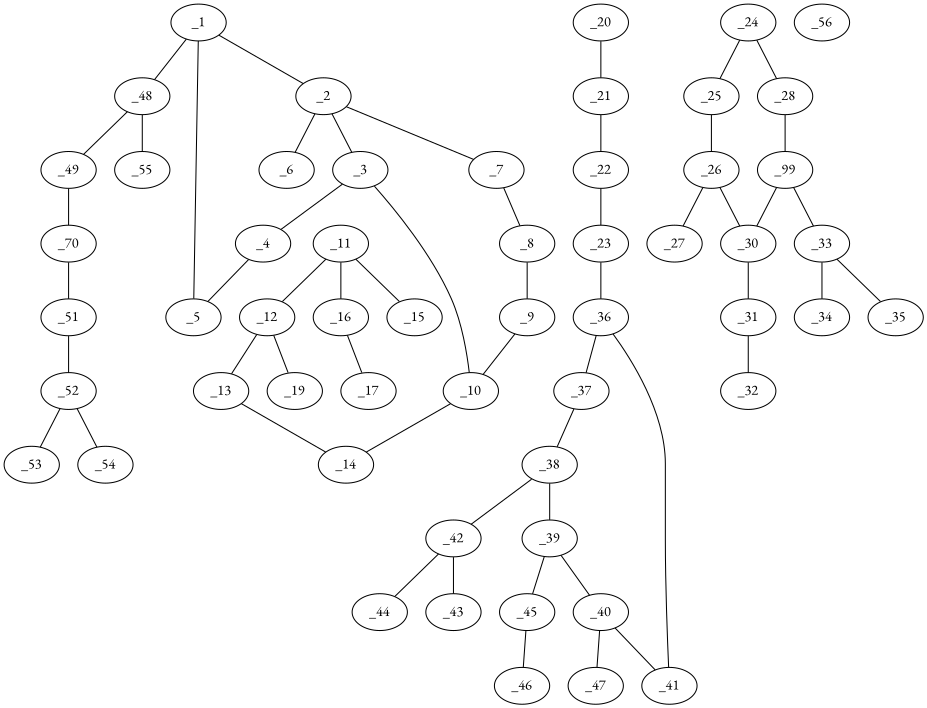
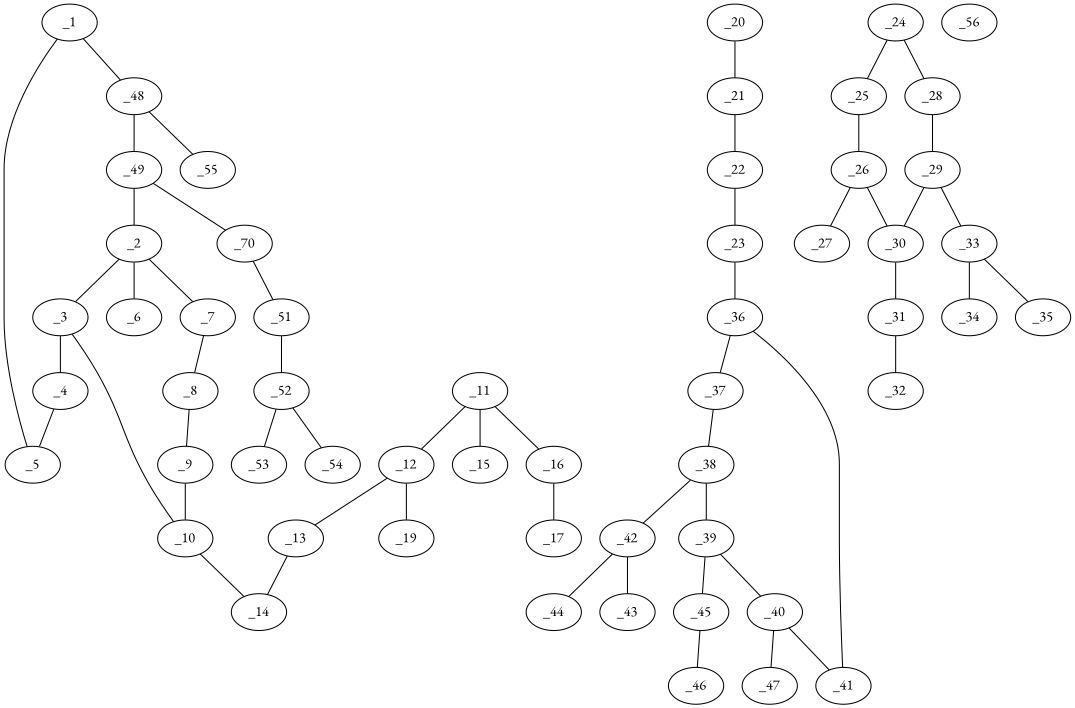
  graph {
    fontname="EB Garamond"
    node [charge=0 chem=1 fontname="EB Garamond" symbol="C  " x=5.4641 y=-2.4106]
    edge [fontname="EB Garamond" valence=1]
    _1 [x=15.0754 y=0.8985]
    _2 [x=14.1243 y=0.5894]
    _5 [x=15.6632 y=0.0894]
    _48 [x=15.3844 y=1.8495]
    _3 [x=14.1243 y=-0.4106]
    _6 [x=14.1243 y=1.5894]
    _7 [x=13.2583 y=1.0894]
    _49 [x=16.3626 y=2.0574]
    _55 [x=14.7153 y=2.5927]
    _4 [x=15.0754 y=-0.7196]
    _10 [x=13.2583 y=-0.9106]
    _8 [x=12.3923 y=0.5894]
    n13 [label=_70 x=16.6716 y=3.0085]
    _14 [x=13.2583 y=-1.9106]
    _9 [x=12.3923 y=-0.4106]
    _11 [x=11.5263 y=-0.9106]
    _12 [x=11.5263 y=-1.9106]
    _15 [x=11.5263 y=0.0894]
    _16 [x=10.6602 y=-0.4106]
    _13 [x=12.3923]
    _19 [x=10.6603]
    _17 [x=9.7942 y=-0.9106]
    _20 [x=8.9282]
    _21 [x=8.0622 y=-1.9106]
    _22 [x=7.1962]
    _23 [x=6.3301 y=-1.9106]
    _36 [x=6.3301 y=-0.9106]
    _24
    _25 [y=-3.4106]
    _28 [x=4.5981 y=-1.9106]
    _37 [x=7.1961 y=-0.4106]
    _41 [y=-0.4106]
    _26 [x=4.5981 y=-3.9106]
-   _29 [x=3.732 label=_99]
+   _29 [x=3.732]
    _38 [x=7.1961 y=0.5894]
    _27 [chem=7 symbol="Cl " x=4.5981 y=-4.9106]
    _30 [x=3.7321 y=-3.4106]
    _33 [x=2.866 y=-1.9106]
    _31 [chem=2 symbol="O  " x=2.866 y=-3.9106]
    _32 [x=2.866 y=-4.9106]
    _34 [chem=2 symbol="O  " x=2]
    _35 [chem=2 symbol="O  " x=2.866 y=-0.9106]
    _39 [x=6.3301 y=1.0894]
    _42 [x=8.0622 y=1.0894]
    _40 [y=0.5894]
    _45 [chem=2 symbol="O  " x=6.3301 y=2.0894]
    _43 [chem=2 symbol="O  " x=8.0622 y=2.0894]
    _44 [chem=2 symbol="O  " x=8.9282 y=0.5894]
    _47 [chem=7 symbol="Cl " x=4.5981 y=1.0894]
    _46 [y=2.5894]
    _51 [x=17.6497 y=3.2164]
    _52 [x=17.9587 y=4.1675]
    _53 [x=18.9369 y=4.3754]
    _54 [x=17.2896 y=4.9106]
    _56 [chem=4 symbol="N  " x=20.9369 y=0]
-   _1 -- _2
+   _49 -- _2
    _1 -- _5
    _1 -- _48
    _2 -- _3
    _2 -- _6
    _2 -- _7
    _48 -- _49
    _48 -- _55
    _3 -- _4
    _3 -- _10
    _7 -- _8
    _49 -- n13
    _4 -- _5
    _10 -- _14
    _8 -- _9
    n13 -- _51
    _9 -- _10
    _11 -- _12
    _11 -- _15
    _11 -- _16
    _12 -- _13
    _12 -- _19
    _16 -- _17
    _13 -- _14
    _20 -- _21
    _21 -- _22
    _22 -- _23 [valence=2]
    _23 -- _36
    _36 -- _37
    _36 -- _41 [valence=2]
    _24 -- _25
    _24 -- _28 [valence=2]
    _25 -- _26 [valence=2]
    _28 -- _29
    _37 -- _38 [valence=2]
    _26 -- _27
    _26 -- _30
    _29 -- _30 [valence=2]
    _29 -- _33
    _38 -- _39
    _38 -- _42
    _30 -- _31
    _33 -- _34 [valence=2]
    _33 -- _35
    _31 -- _32
    _39 -- _40 [valence=2]
    _39 -- _45
    _42 -- _43 [valence=2]
    _42 -- _44
    _40 -- _41
    _40 -- _47
    _45 -- _46
    _51 -- _52
    _52 -- _53
    _52 -- _54
  }
